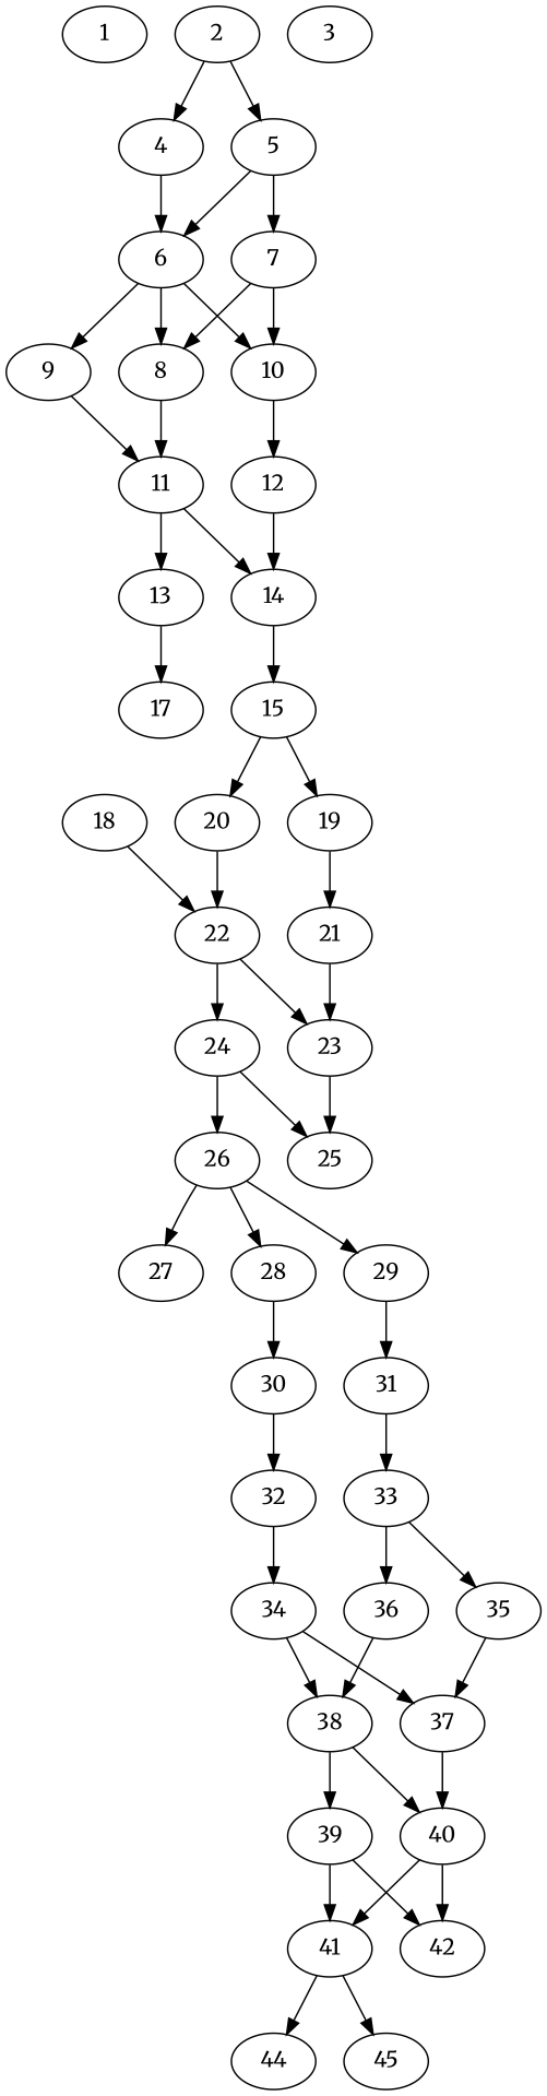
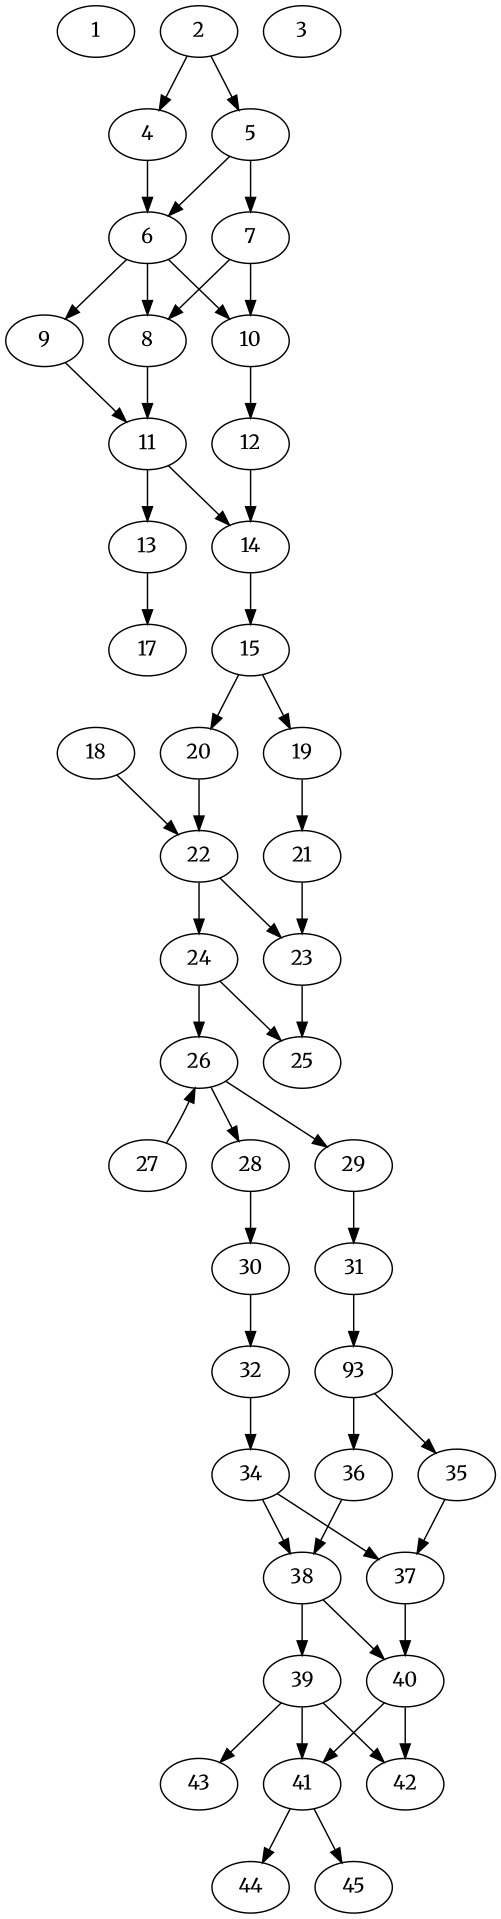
  digraph {
    fontname=Merriweather
    node [alpha=0.10 fontname=Merriweather]
    edge [fontname=Merriweather]
    1 [alpha=0.02 expect_size=46454784]
    2 [alpha=0.09 expect_size=32404480]
    4 [alpha=0.12 expect_size=22501376]
    5 [alpha=0.14 expect_size=17324032]
    6 [alpha=0.01 expect_size=5861376]
    7 [alpha=0.11 expect_size=37051392]
    8 [expect_size=45503488]
    9 [expect_size=13833216]
    10 [alpha=0.09 expect_size=34348032]
    3 [alpha=0.15 expect_size=40566784]
    11 [alpha=0.09 expect_size=44631040]
    12 [expect_size=48529408]
    13 [expect_size=23079936]
    14 [alpha=0.02 expect_size=11667456]
    17 [alpha=0.18 expect_size=26984448]
    15 [alpha=0.03 expect_size=38865920]
    19 [alpha=0.04 expect_size=29675520]
    20 [alpha=0.00 expect_size=6112256]
    18 [alpha=0.09 expect_size=5818368]
    22 [alpha=0.19 expect_size=48662528]
    21 [alpha=0.14 expect_size=28284928]
    23 [alpha=0.19 expect_size=25043968]
    24 [alpha=0.06 expect_size=48984064]
    25 [alpha=0.19 expect_size=6168576]
    26 [alpha=0.12 expect_size=12905472]
    27 [alpha=0.18 expect_size=39320576]
    28 [alpha=0.01 expect_size=34551808]
    29 [alpha=0.08 expect_size=8433664]
    30 [alpha=0.08 expect_size=17773568]
    31 [alpha=0.04 expect_size=18023424]
    32 [alpha=0.18 expect_size=50394112]
-   33 [alpha=0.20 expect_size=47675392]
+   33 [alpha=0.20 expect_size=47675392 label=93]
    34 [alpha=0.05 expect_size=45193216]
    35 [alpha=0.03 expect_size=13019136]
    36 [expect_size=10420224]
    37 [alpha=0.07 expect_size=38016000]
    38 [alpha=0.03 expect_size=33245184]
    40 [alpha=0.17 expect_size=8787968]
    39 [expect_size=36367360]
    41 [alpha=0.14 expect_size=26799104]
    42 [alpha=0.09 expect_size=35417088]
+   43 [alpha=0.13 expect_size=30744576]
    44 [alpha=0.15 expect_size=30618624]
    45 [alpha=0.18 expect_size=41463808]
    2 -> 4
    2 -> 5
    4 -> 6
    5 -> 6
    5 -> 7
    6 -> 8
    6 -> 9
    6 -> 10
    7 -> 8
    7 -> 10
    8 -> 11
    9 -> 11
    10 -> 12
    11 -> 13
    11 -> 14
    12 -> 14
    13 -> 17
    14 -> 15
    15 -> 19
    15 -> 20
    19 -> 21
    20 -> 22
    18 -> 22
    22 -> 23
    22 -> 24
    21 -> 23
    23 -> 25
    24 -> 25
    24 -> 26
-   26 -> 27
+   27 -> 26
    26 -> 28
    26 -> 29
    28 -> 30
    29 -> 31
    30 -> 32
    31 -> 33
    32 -> 34
    33 -> 35
    33 -> 36
    34 -> 37
    34 -> 38
    35 -> 37
    36 -> 38
    37 -> 40
    38 -> 40
    38 -> 39
    40 -> 41
    40 -> 42
    39 -> 41
    39 -> 42
+   39 -> 43
    41 -> 44
    41 -> 45
  }
